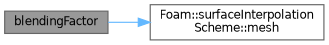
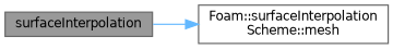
  digraph {
    rankdir=LR
    node [fontname=Helvetica fontsize=10 shape=box style=filled]
-   n1 [color=gray40 fillcolor=grey60 fontcolor=black height=0.2 label=blendingFactor width=0.4]
+   n1 [color=gray40 fillcolor=grey60 fontcolor=black height=0.2 label=surfaceInterpolation width=0.4]
    n2 [color=grey40 fillcolor=white height=0.2 label="Foam::surfaceInterpolation\lScheme::mesh" width=0.4]
    n1 -> n2 [color=steelblue1 fontname=Helvetica fontsize=10 labelfontname=Helvetica labelfontsize=10 style=solid]
  }
